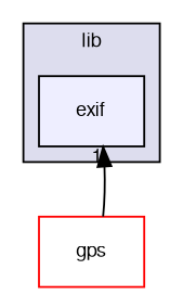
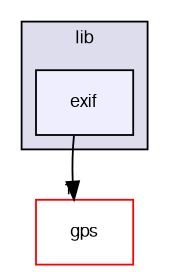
  digraph {
    compound=true
    node [fontname=FreeSans fontsize=10 shape=box style=filled]
    n1 [fillcolor="#eeeeff" label=exif pencolor=black]
    n2 [color=red fillcolor=white label=gps]
    subgraph cluster_1 {
      bgcolor="#ddddee"
      fontname=FreeSans
      fontsize=10
      label=lib
      pencolor=black
      n1
    }
-   n2 -> n1 [headlabel=1 labeldistance=1.5 labelfontname=FreeSans labelfontsize=10]
+   n1 -> n2 [headlabel=1 labeldistance=1.5 labelfontname=FreeSans labelfontsize=10]
  }
